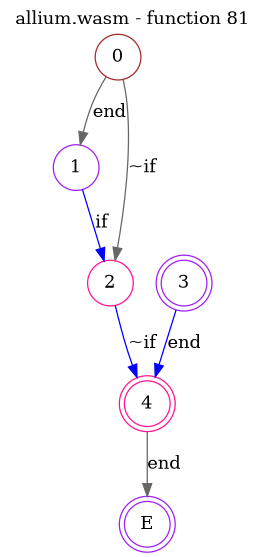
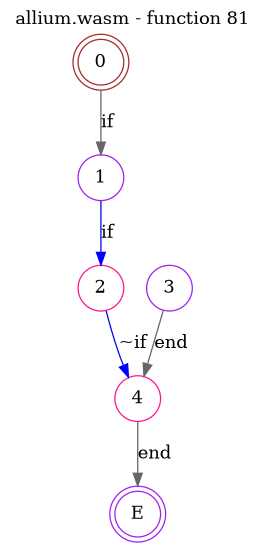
  digraph {
    label="allium.wasm - function 81"
    labelfontcolor=black
    labelfontname=Helvetica
    labelfontsize=16
    labelloc=t
    node [color=purple shape=circle]
    edge [color=gray40]
-   0 [color=brown]
+   0 [color=brown shape=doublecircle]
    1
    2 [color=deeppink]
-   4 [color=deeppink shape=doublecircle]
+   4 [color=deeppink]
    E [shape=doublecircle]
-   3 [shape=doublecircle]
-   0 -> 1 [label=end]
-   0 -> 2 [label="~if"]
+   3
+   0 -> 1 [label=if]
    1 -> 2 [color=blue label=if]
    2 -> 4 [color=blue label="~if"]
    4 -> E [label=end]
-   3 -> 4 [color=blue label=end]
+   3 -> 4 [label=end]
  }
